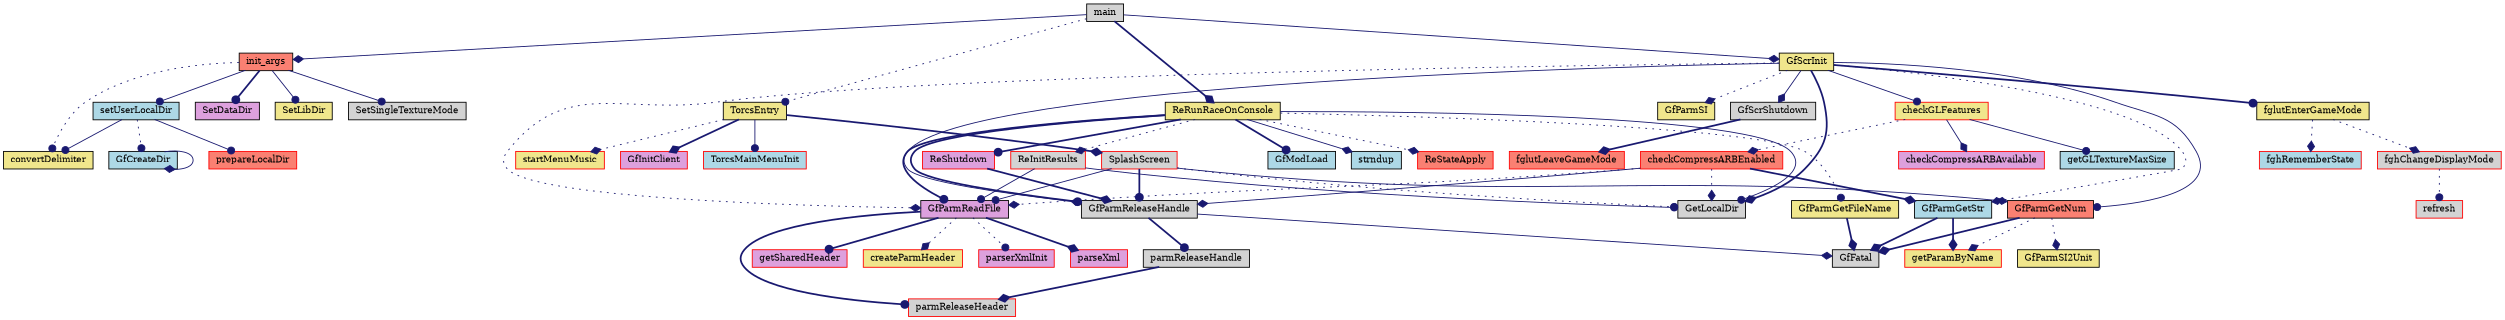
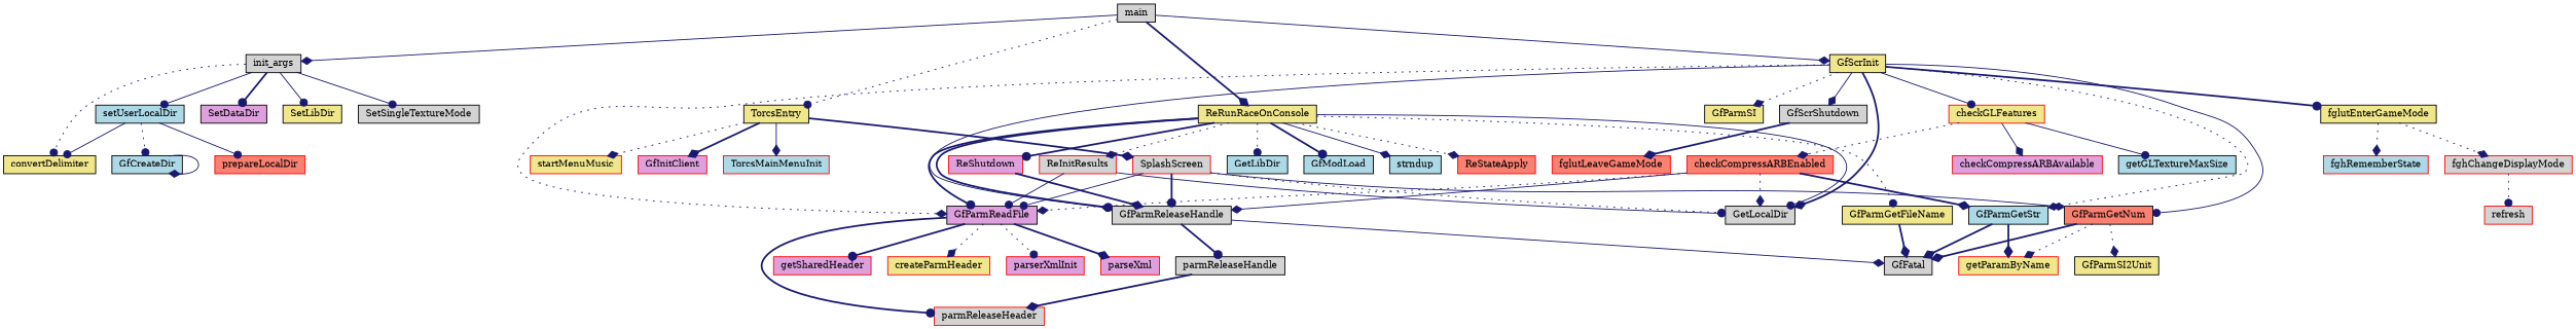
  digraph {
    fontname="DejaVu Serif"
    rankdir=TB
    node [color=black fillcolor=khaki fontname="DejaVu Serif" fontsize=10 shape=record style=filled]
    edge [arrowhead=diamond color=midnightblue fontname="DejaVu Serif" fontsize=10 labelfontname=Helvetica labelfontsize=10 style=solid]
    n1 [fillcolor=lightgrey fontcolor=black height=0.2 label=main width=0.4]
-   n2 [fillcolor=salmon height=0.2 label=init_args width=0.4]
+   n2 [fillcolor=lightgrey height=0.2 label=init_args width=0.4]
    n3 [height=0.2 label=GfScrInit width=0.4]
    n4 [height=0.2 label=TorcsEntry width=0.4]
    n5 [height=0.2 label=ReRunRaceOnConsole width=0.4]
    n6 [fillcolor=lightgrey height=0.2 label=SetSingleTextureMode width=0.4]
    n7 [height=0.2 label=convertDelimiter width=0.4]
    n8 [fillcolor=plum height=0.2 label=SetDataDir width=0.4]
    n9 [height=0.2 label=SetLibDir width=0.4]
    n10 [fillcolor=lightblue height=0.2 label=setUserLocalDir width=0.4]
    n11 [fillcolor=lightgrey height=0.2 label=GetLocalDir width=0.4]
    n12 [fillcolor=plum height=0.2 label=GfParmReadFile width=0.4]
    n13 [fillcolor=salmon height=0.2 label=GfParmGetNum width=0.4]
    n14 [fillcolor=lightblue height=0.2 label=GfParmGetStr width=0.4]
    n15 [height=0.2 label=fglutEnterGameMode width=0.4]
    n16 [fillcolor=lightgrey height=0.2 label=GfScrShutdown width=0.4]
    n17 [fillcolor=lightgrey height=0.2 label=GfParmReleaseHandle width=0.4]
    n18 [height=0.2 label=GfParmSI width=0.4]
    n19 [color=red height=0.2 label=checkGLFeatures width=0.4]
    n20 [color=red fillcolor=plum height=0.2 label=GfInitClient width=0.4]
    n21 [color=red fillcolor=lightblue height=0.2 label=TorcsMainMenuInit width=0.4]
    n22 [color=red fillcolor=lightgrey height=0.2 label=SplashScreen width=0.4]
    n23 [color=red height=0.2 label=startMenuMusic width=0.4]
+   n24 [fillcolor=lightblue height=0.2 label=GetLibDir width=0.4]
    n25 [fillcolor=lightblue height=0.2 label=GfModLoad width=0.4]
    n26 [height=0.2 label=GfParmGetFileName width=0.4]
    n27 [fillcolor=lightblue height=0.2 label=strndup width=0.4]
    n28 [color=red fillcolor=lightgrey height=0.2 label=ReInitResults width=0.4]
    n29 [color=red fillcolor=salmon height=0.2 label=ReStateApply width=0.4]
    n30 [color=red fillcolor=plum height=0.2 label=ReShutdown width=0.4]
    n31 [fillcolor=lightblue height=0.2 label=GfCreateDir width=0.4]
    n32 [color=red fillcolor=salmon height=0.2 label=prepareLocalDir width=0.4]
    n33 [color=red fillcolor=plum height=0.2 label=getSharedHeader width=0.4]
    n34 [color=red height=0.2 label=createParmHeader width=0.4]
    n35 [color=red fillcolor=plum height=0.2 label=parserXmlInit width=0.4]
    n36 [color=red fillcolor=plum height=0.2 label=parseXml width=0.4]
    n37 [color=red fillcolor=lightgrey height=0.2 label=parmReleaseHeader width=0.4]
    n38 [fillcolor=lightgrey height=0.2 label=GfFatal width=0.4]
    n39 [color=red height=0.2 label=getParamByName width=0.4]
    n40 [height=0.2 label=GfParmSI2Unit width=0.4]
    n41 [color=red fillcolor=lightblue height=0.2 label=fghRememberState width=0.4]
    n42 [color=red fillcolor=lightgrey height=0.2 label=fghChangeDisplayMode width=0.4]
    n43 [color=red fillcolor=salmon height=0.2 label=fglutLeaveGameMode width=0.4]
    n44 [fillcolor=lightgrey height=0.2 label=parmReleaseHandle width=0.4]
    n45 [color=red fillcolor=plum height=0.2 label=checkCompressARBAvailable width=0.4]
    n46 [color=red fillcolor=salmon height=0.2 label=checkCompressARBEnabled width=0.4]
    n47 [fillcolor=lightblue height=0.2 label=getGLTextureMaxSize width=0.4]
    n48 [color=red fillcolor=lightgrey height=0.2 label=refresh width=0.4]
    n1 -> n2
    n1 -> n3
    n1 -> n4 [arrowhead=dot style=dotted]
    n1 -> n5 [style=bold]
    n2 -> n6 [arrowhead=dot]
    n2 -> n7 [arrowhead=dot style=dotted]
    n2 -> n8 [arrowhead=dot style=bold]
    n2 -> n9 [arrowhead=dot]
    n2 -> n10 [arrowhead=dot]
    n3 -> n11 [style=bold]
    n3 -> n12 [style=dotted]
    n3 -> n13 [arrowhead=dot]
    n3 -> n14 [style=dotted]
    n3 -> n15 [arrowhead=dot style=bold]
    n3 -> n16
    n3 -> n17
    n3 -> n18 [style=dotted]
    n3 -> n19 [arrowhead=dot]
    n4 -> n20 [style=bold]
-   n4 -> n21 [arrowhead=dot]
+   n4 -> n21
    n4 -> n22 [style=bold]
    n4 -> n23 [style=dotted]
    n5 -> n11 [arrowhead=dot]
    n5 -> n12 [arrowhead=dot style=bold]
    n5 -> n17 [arrowhead=dot style=bold]
+   n5 -> n24 [arrowhead=dot style=dotted]
    n5 -> n25 [arrowhead=dot style=bold]
    n5 -> n26 [arrowhead=dot style=dotted]
    n5 -> n27
    n5 -> n28 [style=dotted]
    n5 -> n29 [style=dotted]
    n5 -> n30 [arrowhead=dot style=bold]
    n10 -> n7 [arrowhead=dot]
    n10 -> n31 [arrowhead=dot style=dotted]
    n10 -> n32 [arrowhead=dot]
    n12 -> n33 [arrowhead=dot style=bold]
    n12 -> n34 [style=dotted]
    n12 -> n35 [arrowhead=dot style=dotted]
    n12 -> n36 [style=bold]
    n12 -> n37 [arrowhead=dot style=bold]
    n13 -> n38 [style=bold]
    n13 -> n39 [style=dotted]
    n13 -> n40 [style=dotted]
    n14 -> n38 [style=bold]
    n14 -> n39 [style=bold]
    n15 -> n41 [style=dotted]
    n15 -> n42 [style=dotted]
    n16 -> n43 [style=bold]
    n17 -> n38
    n17 -> n44 [arrowhead=dot style=bold]
    n19 -> n45
    n19 -> n46 [style=dotted]
    n19 -> n47 [arrowhead=dot]
    n22 -> n11 [arrowhead=dot style=dotted]
    n22 -> n12 [arrowhead=dot]
    n22 -> n13
    n22 -> n17 [arrowhead=dot style=bold]
    n26 -> n38 [style=bold]
    n28 -> n11 [arrowhead=dot]
    n28 -> n12 [arrowhead=dot]
    n30 -> n17 [style=bold]
    n31 -> n31
    n42 -> n48 [arrowhead=dot style=dotted]
    n44 -> n37 [style=bold]
    n46 -> n11 [style=dotted]
    n46 -> n12 [style=dotted]
    n46 -> n14 [style=bold]
    n46 -> n17
  }
